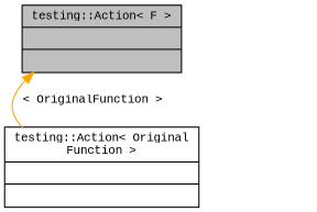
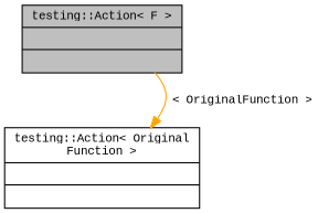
  digraph {
    fontname="Liberation Mono"
    node [color=black fontname="Liberation Mono" fontsize=10 shape=record]
    n1 [fillcolor=grey75 fontcolor=black height=0.2 label="{testing::Action\< F \>\n||}" style=filled width=0.4]
    n2 [height=0.2 label="{testing::Action\< Original\lFunction \>\n||}" width=0.4]
-   n1 -> n2 [color=orange dir=back fontname="Liberation Mono" fontsize=10 label=" \< OriginalFunction \>" labelfontname=Helvetica labelfontsize=10 style=solid]
+   n2 -> n1 [color=orange dir=back fontname="Liberation Mono" fontsize=10 label=" \< OriginalFunction \>" labelfontname=Helvetica labelfontsize=10 style=solid]
  }
